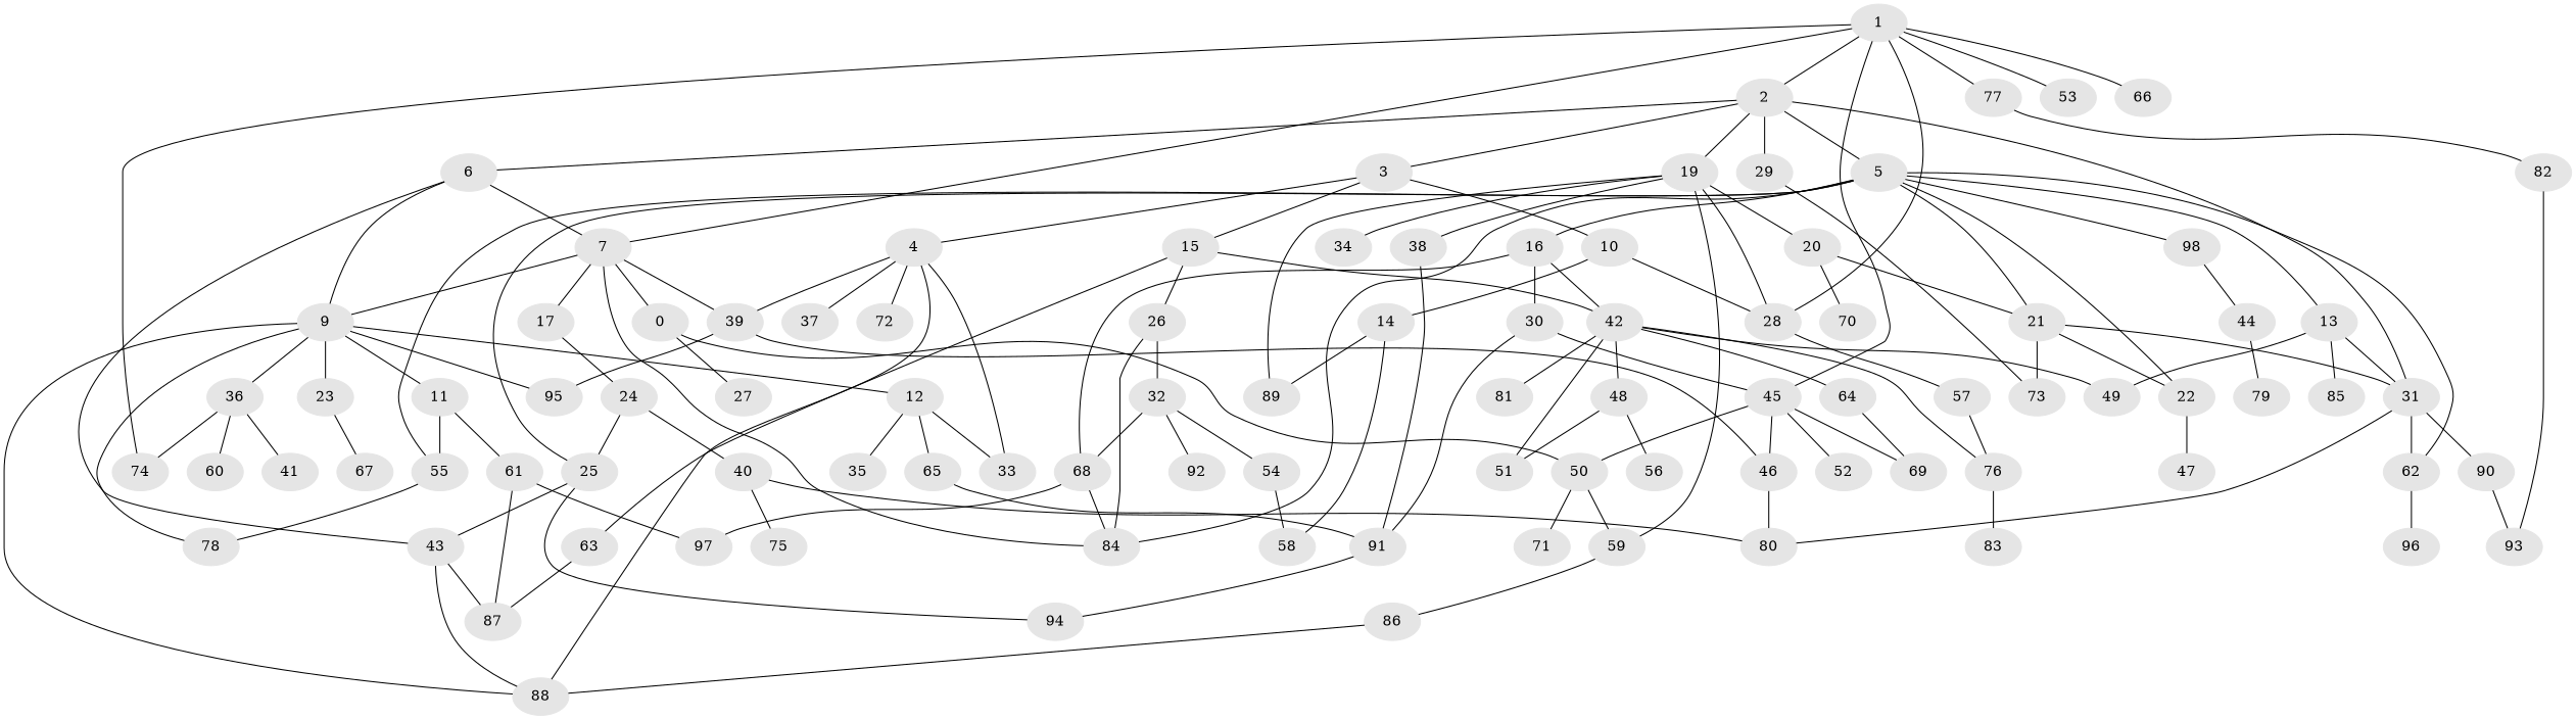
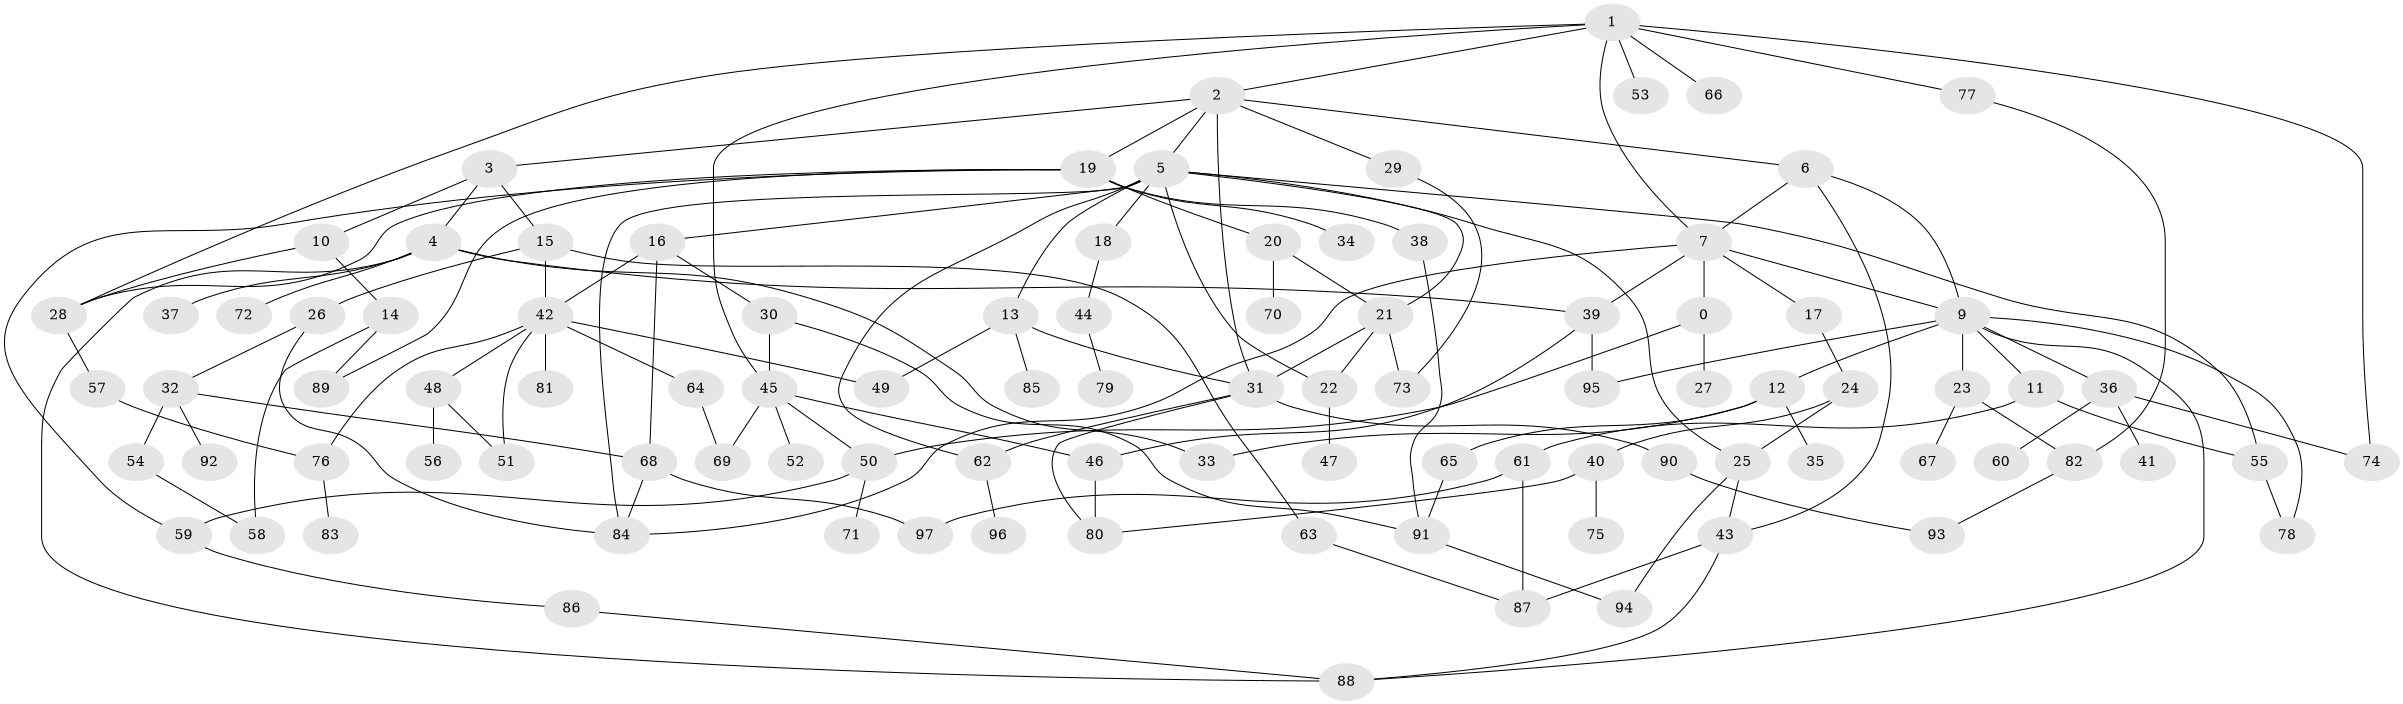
  graph {
    node [color=gray90 style=filled]
    1
    2
    7
    28
    45
    53
    66
    74
    77
    3
    5
    6
    19
    29
    31
    39
    84
    9
    n19 [label=0]
    17
    57
    50
    46
    52
    69
    82
    4
    10
    15
    13
    16
-   18 [label=98]
+   18
    21
    22
    25
    55
    62
    43
    89
    20
    34
    38
    59
    73
    80
    90
    33
    37
    88
    72
    14
    26
    42
    63
    95
    49
    85
    30
    68
    44
    47
    94
    78
    96
    11
    12
    23
    36
    87
    27
    24
    71
    61
    35
    65
    67
    41
    60
    58
    97
    91
    32
    48
    51
    64
    76
    81
    40
    79
    70
    86
    93
    75
    54
    92
    56
    83
    1 -- 2
    1 -- 7
    1 -- 28
    1 -- 45
    1 -- 53
    1 -- 66
    1 -- 74
    1 -- 77
    2 -- 3
    2 -- 5
    2 -- 6
    2 -- 19
    2 -- 29
    2 -- 31
    7 -- 39
    7 -- 84
    7 -- 9
    7 -- n19
    7 -- 17
    28 -- 57
    45 -- 50
    45 -- 46
    45 -- 52
    45 -- 69
    77 -- 82
    3 -- 4
    3 -- 10
    3 -- 15
    5 -- 84
    5 -- 13
    5 -- 16
    5 -- 18
    5 -- 21
    5 -- 22
    5 -- 25
    5 -- 55
    5 -- 62
    6 -- 7
    6 -- 9
    6 -- 43
    19 -- 28
    19 -- 89
    19 -- 20
    19 -- 34
    19 -- 38
    19 -- 59
    29 -- 73
    31 -- 62
    31 -- 80
    31 -- 90
    39 -- 46
    39 -- 95
    9 -- 88
    9 -- 95
    9 -- 78
    9 -- 11
    9 -- 12
    9 -- 23
    9 -- 36
    n19 -- 50
    n19 -- 27
    17 -- 24
    57 -- 76
    50 -- 59
    50 -- 71
    46 -- 80
    82 -- 93
    4 -- 39
    4 -- 33
    4 -- 37
    4 -- 88
    4 -- 72
    10 -- 28
    10 -- 14
    15 -- 26
    15 -- 42
    15 -- 63
    13 -- 31
    13 -- 49
    13 -- 85
    16 -- 42
    16 -- 30
    16 -- 68
    18 -- 44
    21 -- 31
    21 -- 22
    21 -- 73
    22 -- 47
    25 -- 43
    25 -- 94
    55 -- 78
    62 -- 96
    43 -- 88
    43 -- 87
    20 -- 21
    20 -- 70
    38 -- 91
    59 -- 86
    90 -- 93
    14 -- 89
    14 -- 58
    26 -- 84
    26 -- 32
    42 -- 49
    42 -- 48
    42 -- 51
    42 -- 64
    42 -- 76
    42 -- 81
    63 -- 87
    30 -- 45
    30 -- 91
    68 -- 84
    68 -- 97
    44 -- 79
    11 -- 55
    11 -- 61
    12 -- 33
    12 -- 35
    12 -- 65
+   23 -- 82
    23 -- 67
    36 -- 74
    36 -- 41
    36 -- 60
    24 -- 25
    24 -- 40
    61 -- 87
    61 -- 97
    65 -- 91
    91 -- 94
    32 -- 68
    32 -- 54
    32 -- 92
    48 -- 51
    48 -- 56
    64 -- 69
    76 -- 83
    40 -- 80
    40 -- 75
    86 -- 88
    54 -- 58
  }
